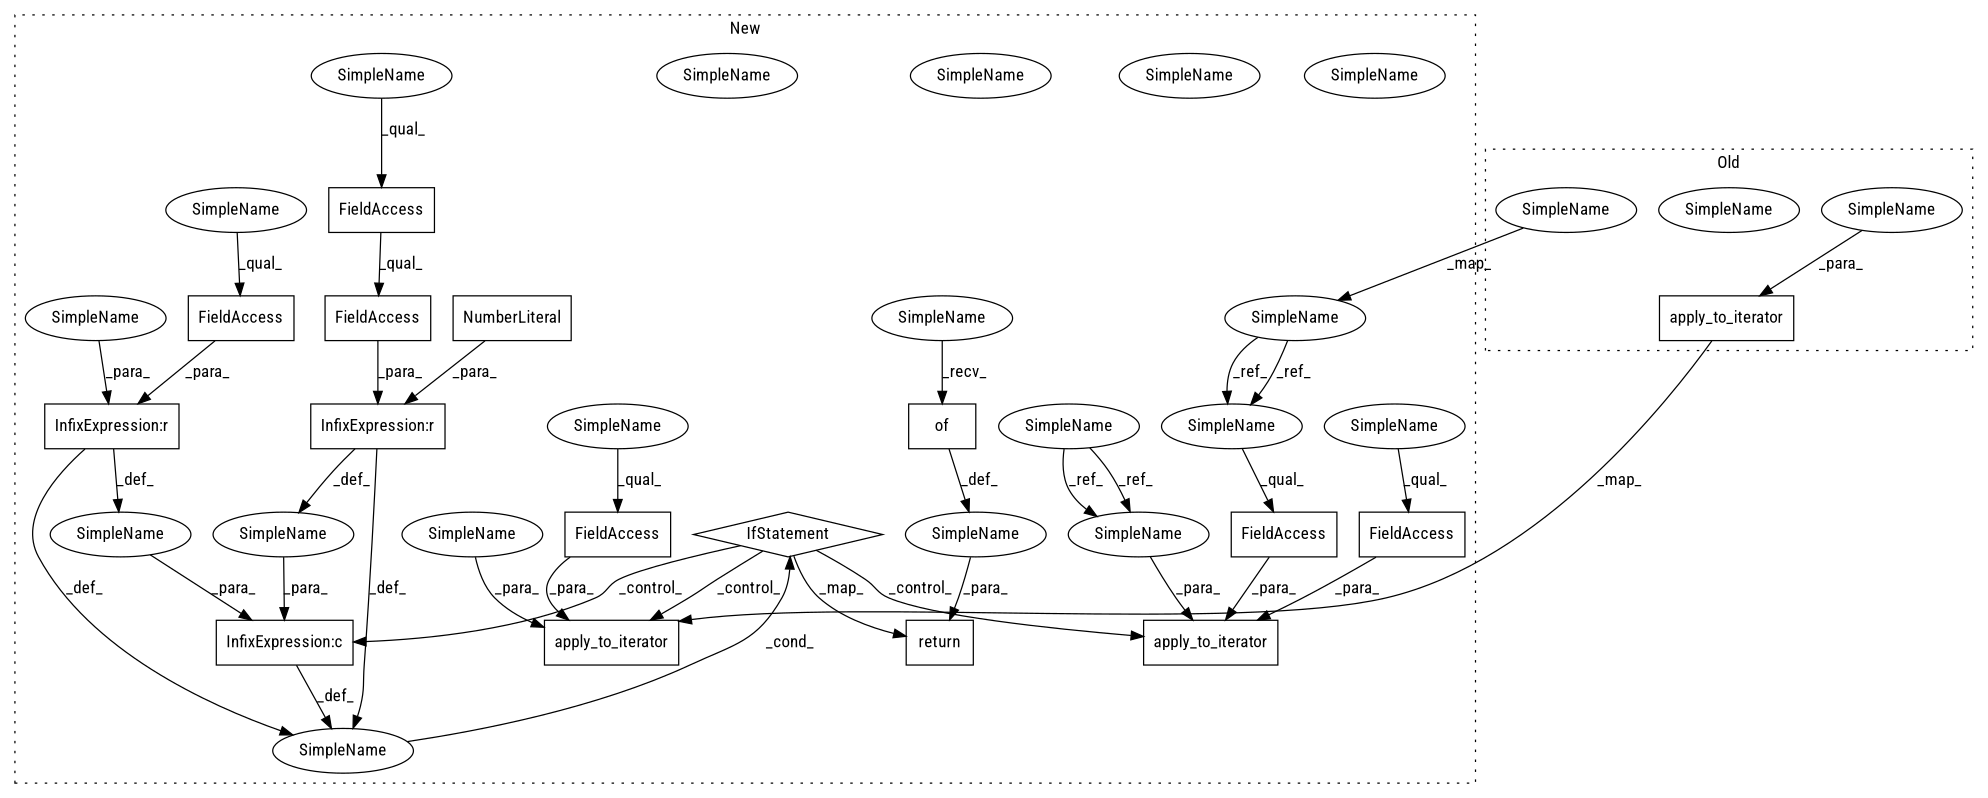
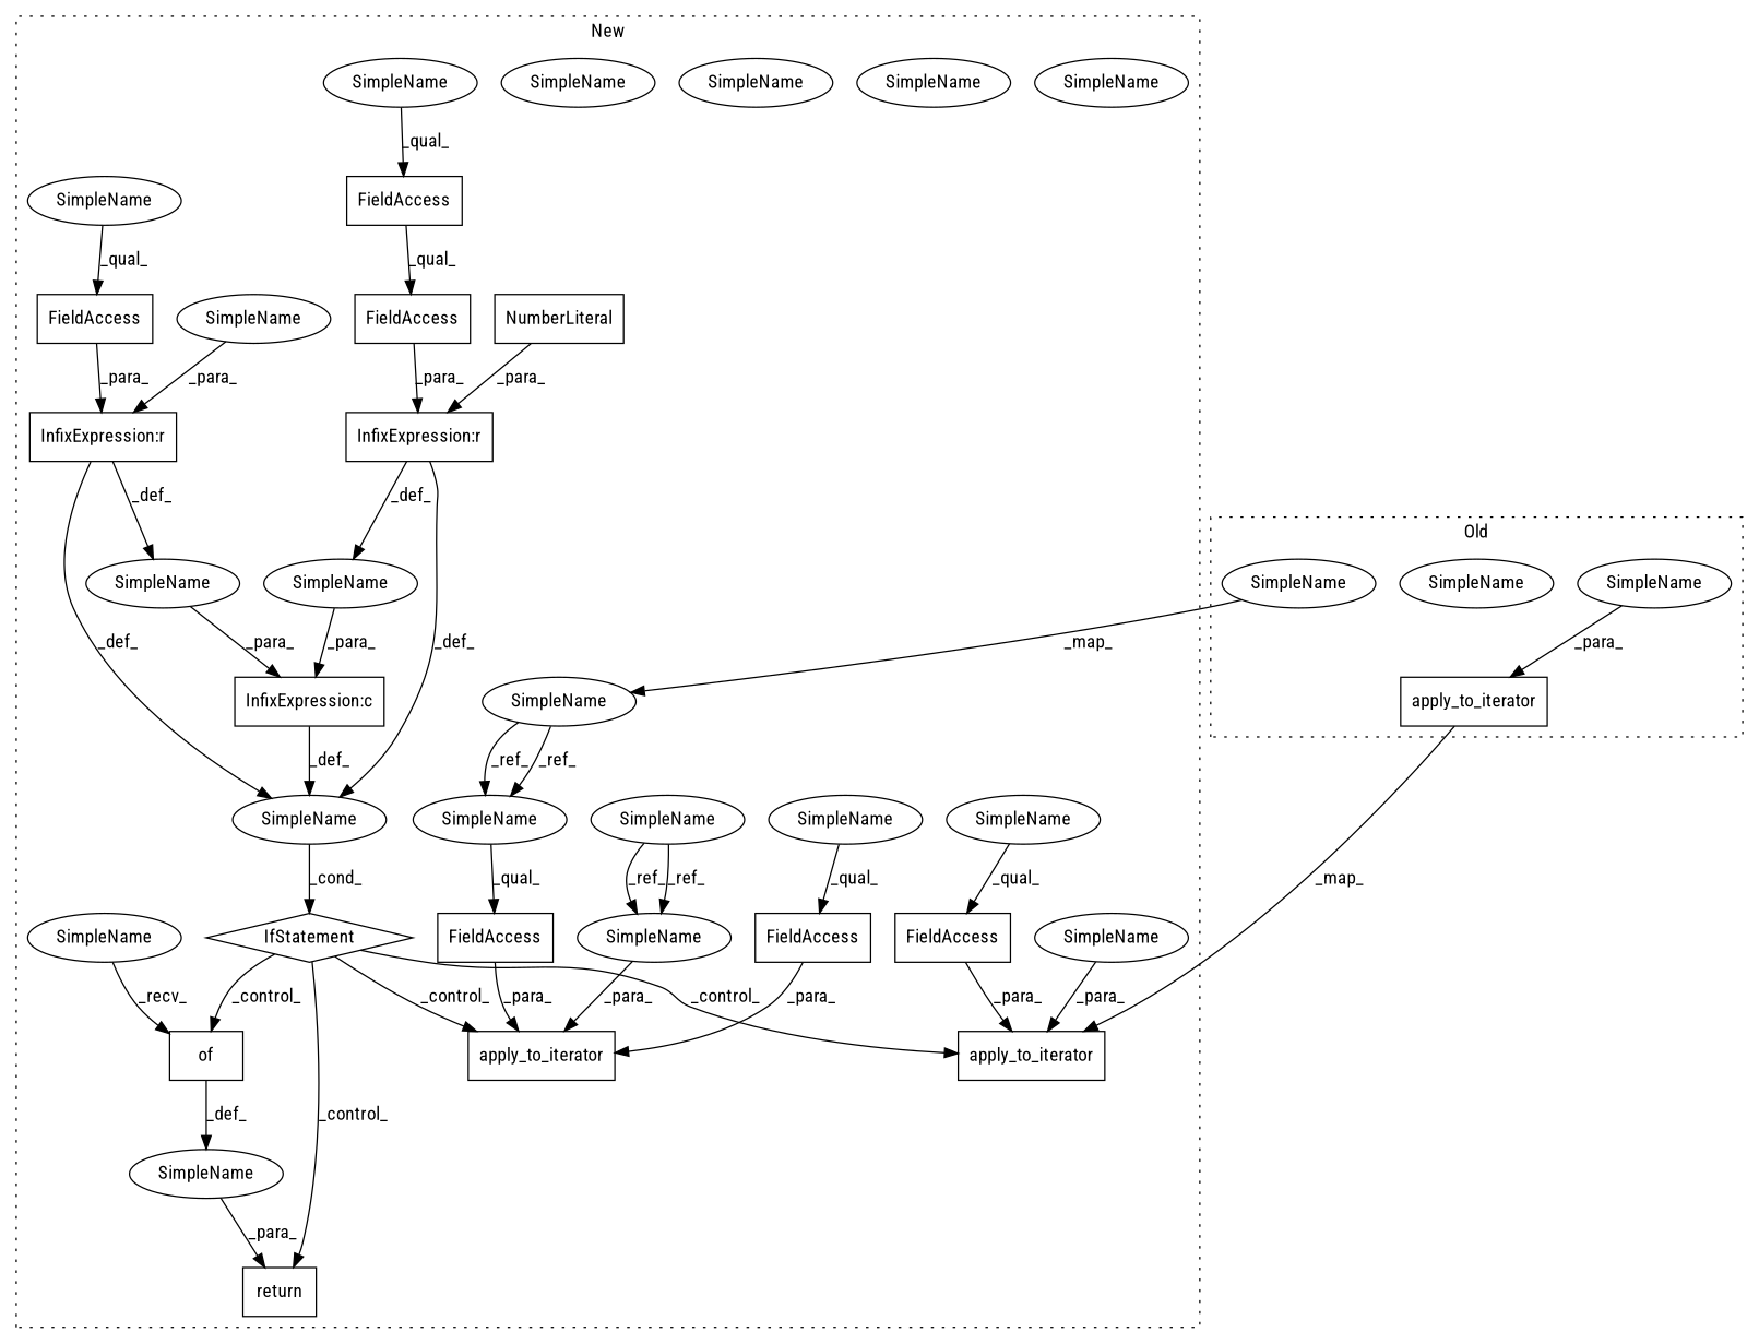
  digraph {
    fontname="Roboto Condensed"
    node [a=42 fontname="Roboto Condensed" l=4 shape=ellipse]
    edge [fontname="Roboto Condensed"]
    n1 [a=32 l="18,1" label=apply_to_iterator s="1689,1724" shape=box]
    n2 [l=6 label=SimpleName s=1462]
    n3 [l=2 label=SimpleName s=1722]
    n4 [l=2 label=SimpleName s=1722]
    n5 [a=32 l="18,1" label=apply_to_iterator s="1630,1677" shape=box]
    n6 [a=27 label="InfixExpression:c" s=1595 shape=box]
    n7 [label=SimpleName l=""]
    n8 [a=32 l="18,1" label=apply_to_iterator s="1944,1989" shape=box]
    n9 [a=22 l=14 label=FieldAccess s=1962 shape=box]
    n10 [l=6 label=SimpleName s=1962]
    n11 [a=22 l=9 label=FieldAccess s=1980 shape=box]
    n12 [label=SimpleName s=1980]
    n13 [a=22 l=9 label=FieldAccess s=1668 shape=box]
    n14 [label=SimpleName s=1668]
    n15 [a=27 label="InfixExpression:r" s=1614 shape=box]
    n16 [a=34 l=1 label=NumberLiteral s=1618 shape=box]
    n17 [l=2 label=SimpleName s=1847]
    n18 [a=32 label=of s=1697 shape=box]
    n19 [a=27 label="InfixExpression:r" s=1586 shape=box]
    n20 [a=22 l=9 label=FieldAccess s=1577 shape=box]
    n21 [a=25 l="4,2" label=IfStatement s="1572,1620" shape=diamond]
    n22 [label=SimpleName l=""]
    n23 [label=SimpleName l=""]
    n24 [label=SimpleName l=""]
    n25 [a=41 l=7 label=return s=1686 shape=box]
    n26 [a=22 l=14 label=FieldAccess s=1600 shape=box]
    n27 [a=22 l=9 label=FieldAccess s=1600 shape=box]
    n28 [l=6 label=SimpleName s=1538]
    n29 [l=2 label=SimpleName s=1977]
    n30 [label=SimpleName s=1663]
    n31 [label=SimpleName s=1590]
    n32 [l=3 label=SimpleName s=1693]
    n33 [l=2 label=SimpleName s=1977]
    n34 [label=SimpleName s=1577]
    n35 [label=SimpleName s=1668]
    n36 [label=SimpleName s=1600]
    n37 [label=SimpleName s=1980]
    n38 [l=6 label=SimpleName s=1962]
    subgraph cluster_1 {
      label=Old
      style=dotted
      n1
      n2
      n3
      n4
    }
    subgraph cluster_2 {
      label=New
      style=dotted
      n5
      n6
      n7
      n8
      n9
      n10
      n11
      n12
      n13
      n14
      n15
      n16
      n17
      n18
      n19
      n20
      n21
      n22
      n23
      n24
      n25
      n26
      n27
      n28
      n29
      n30
      n31
      n32
      n33
      n34
      n35
      n36
      n37
      n38
    }
    n1 -> n5 [label=_map_]
    n2 -> n28 [label=_map_]
    n4 -> n1 [label=_para_]
    n6 -> n22 [label=_def_]
    n7 -> n6 [label=_para_]
    n9 -> n8 [label=_para_]
    n11 -> n8 [label=_para_]
    n13 -> n5 [label=_para_]
    n15 -> n7 [label=_def_]
    n15 -> n22 [label=_def_]
    n16 -> n15 [label=_para_]
    n17 -> n33 [label=_ref_]
    n17 -> n33 [label=_ref_]
    n18 -> n24 [label=_def_]
    n19 -> n22 [label=_def_]
    n19 -> n23 [label=_def_]
    n20 -> n19 [label=_para_]
    n21 -> n5 [label=_control_]
    n21 -> n8 [label=_control_]
-   n21 -> n6 [label=_control_]
-   n21 -> n25 [label=_map_]
+   n21 -> n18 [label=_control_]
+   n21 -> n25 [label=_control_]
    n22 -> n21 [label=_cond_]
    n23 -> n6 [label=_para_]
    n24 -> n25 [label=_para_]
    n26 -> n15 [label=_para_]
    n27 -> n26 [label=_qual_]
    n28 -> n38 [label=_ref_]
    n28 -> n38 [label=_ref_]
    n30 -> n5 [label=_para_]
    n31 -> n19 [label=_para_]
    n32 -> n18 [label=_recv_]
    n33 -> n8 [label=_para_]
    n34 -> n20 [label=_qual_]
    n35 -> n13 [label=_qual_]
    n36 -> n27 [label=_qual_]
    n37 -> n11 [label=_qual_]
    n38 -> n9 [label=_qual_]
  }
